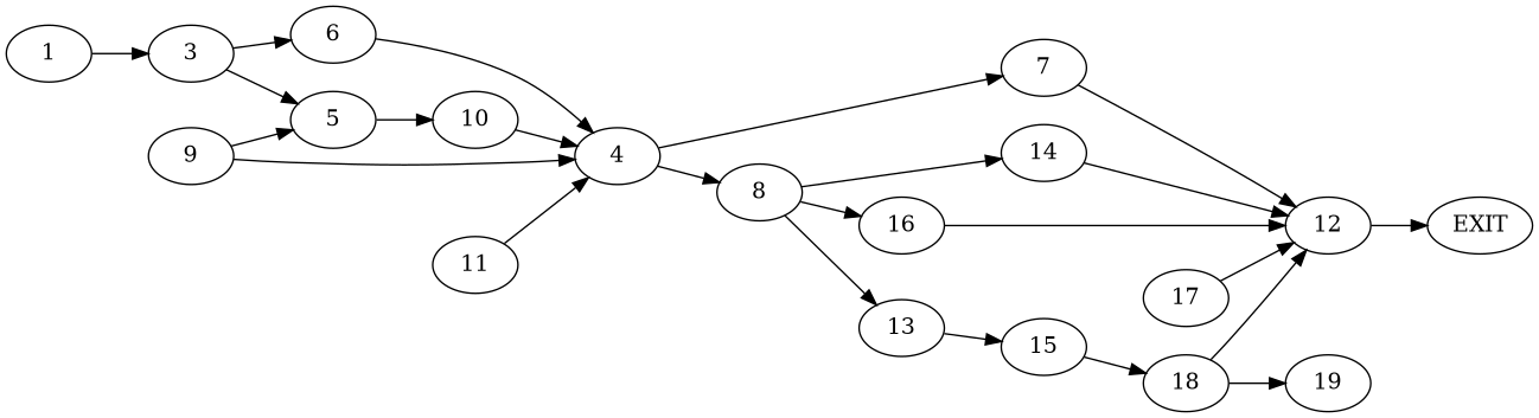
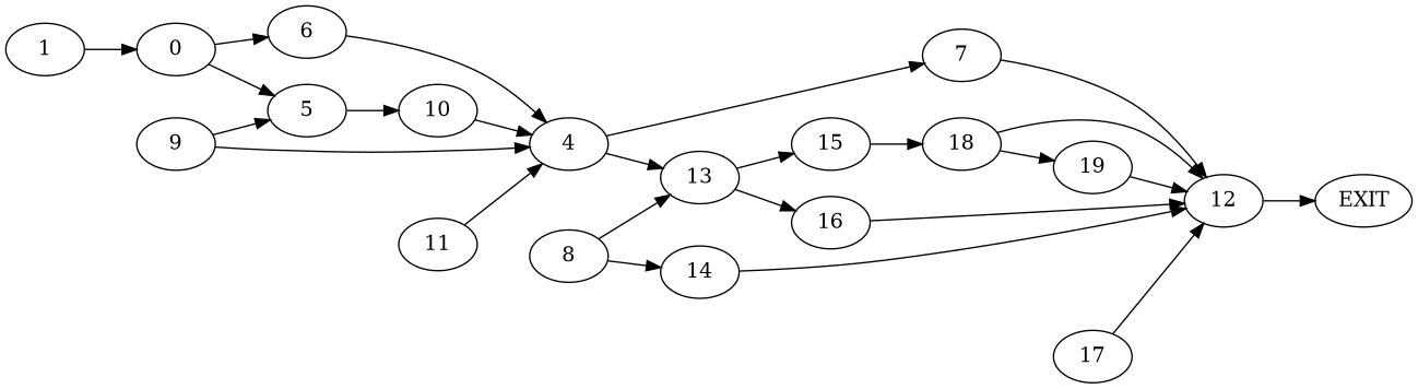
  digraph {
    rankdir=LR
    1
-   3
+   3 [label=0]
    n3 [label=EXIT]
    5
    6
    4
    7
    8
    10
    12
    13
    14
    9
    15
    16
    11
    18
    17
    19
    1 -> 3
    3 -> 5
    3 -> 6
    5 -> 10
    6 -> 4
    4 -> 7
-   4 -> 8
+   4 -> 13
    7 -> 12
    8 -> 13
    8 -> 14
    10 -> 4
    12 -> n3
    13 -> 15
-   8 -> 16
+   13 -> 16
    14 -> 12
    9 -> 5
    9 -> 4
    15 -> 18
    16 -> 12
    11 -> 4
    18 -> 12
    18 -> 19
    17 -> 12
+   19 -> 12
  }
